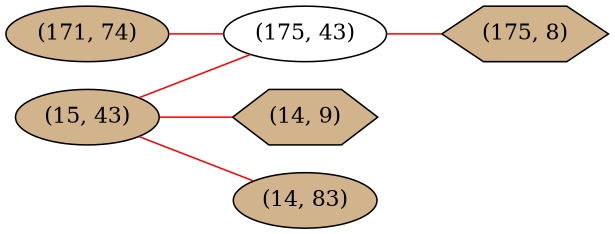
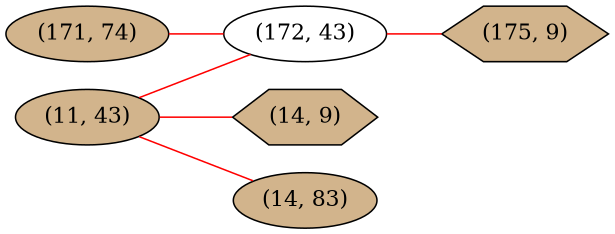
  graph {
    rankdir=LR
    node [fillcolor=tan shape=ellipse style=filled]
    edge [color=red weight=1]
    "(171, 74)"
-   "(172, 43)" [fillcolor=white label="(175, 43)"]
-   "(175, 9)" [shape=hexagon label="(175, 8)"]
-   "(11, 43)" [label="(15, 43)"]
+   "(172, 43)" [fillcolor=white]
+   "(175, 9)" [shape=hexagon]
+   "(11, 43)"
    "(14, 9)" [shape=hexagon]
    "(14, 83)"
    "(171, 74)" -- "(172, 43)"
    "(172, 43)" -- "(175, 9)"
    "(11, 43)" -- "(172, 43)"
    "(11, 43)" -- "(14, 9)"
    "(11, 43)" -- "(14, 83)"
  }
